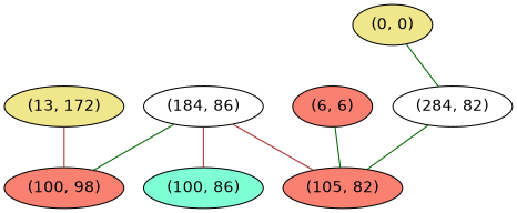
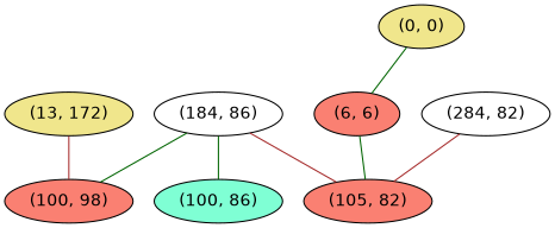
  graph {
    fontname="DejaVu Sans"
    node [fillcolor=salmon fontname="DejaVu Sans" style=filled]
    edge [color=darkgreen fontname="DejaVu Sans" weight=1]
    "(13, 172)" [fillcolor=khaki]
    "(100, 98)"
    "(0, 0)" [fillcolor=khaki]
    "(6, 6)"
    "(105, 82)"
    n6 [fillcolor=white label="(184, 86)"]
    "(100, 86)" [fillcolor=aquamarine]
    n8 [fillcolor=white label="(284, 82)"]
    "(13, 172)" -- "(100, 98)" [color=brown]
-   "(0, 0)" -- n8 [weight=4]
+   "(0, 0)" -- "(6, 6)" [weight=4]
    "(6, 6)" -- "(105, 82)"
    n6 -- "(100, 98)"
    n6 -- "(105, 82)" [color=brown]
-   n6 -- "(100, 86)" [color=brown]
-   n8 -- "(105, 82)"
+   n6 -- "(100, 86)"
+   n8 -- "(105, 82)" [color=brown]
  }
